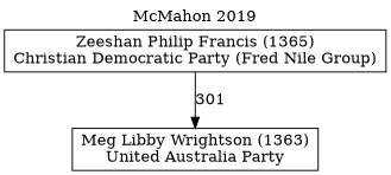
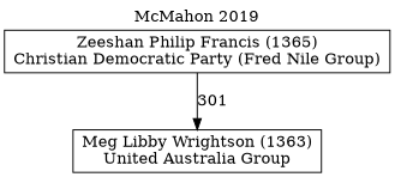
  digraph {
    label="McMahon 2019"
    labelloc=t
    mclimit=10
    node [shape=box]
-   n1 [label="Meg Libby Wrightson (1363)\nUnited Australia Party"]
+   n1 [label="Meg Libby Wrightson (1363)\nUnited Australia Group"]
    n2 [label="Zeeshan Philip Francis (1365)\nChristian Democratic Party (Fred Nile Group)"]
    n2 -> n1 [label=301]
  }
